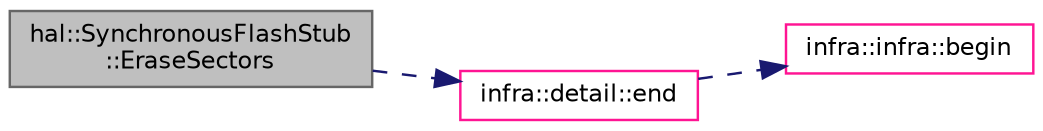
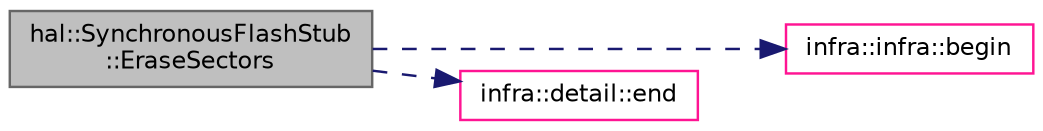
  digraph {
    rankdir=LR
    node [color=deeppink fillcolor=white fontname=Helvetica fontsize=10 shape=record style=filled]
    edge [color=midnightblue fontname=Helvetica fontsize=10 labelfontname=Helvetica labelfontsize=10 style=dashed]
    n1 [color=gray40 fillcolor=grey75 fontcolor=black height=0.2 label="hal::SynchronousFlashStub\l::EraseSectors" width=0.4]
    n2 [height=0.2 label="infra::infra::begin" width=0.4]
    n3 [height=0.2 label="infra::detail::end" width=0.4]
-   n3 -> n2
+   n1 -> n2
    n1 -> n3
  }
